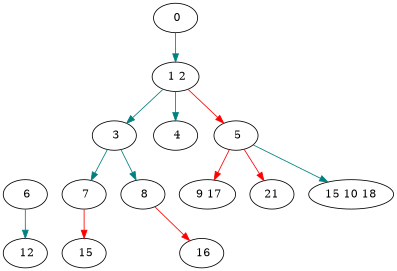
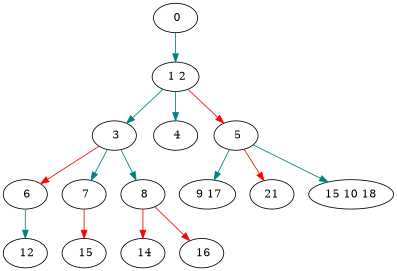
  digraph {
    edge [color=teal]
    " 0"
    " 1 2"
    " 3"
    " 4"
    " 5"
    " 6"
    " 7"
    " 8"
    " 9 17"
    n10 [label=21]
    n11 [label="15 10 18"]
    " 12"
    " 15"
+   " 14"
    " 16"
    " 0" -> " 1 2"
    " 1 2" -> " 3"
    " 1 2" -> " 4"
    " 1 2" -> " 5" [color=red]
+   " 3" -> " 6" [color=red]
    " 3" -> " 7"
    " 3" -> " 8"
-   " 5" -> " 9 17" [color=red]
+   " 5" -> " 9 17"
    " 5" -> n10 [color=red]
    " 5" -> n11
    " 6" -> " 12"
    " 7" -> " 15" [color=red]
+   " 8" -> " 14" [color=red]
    " 8" -> " 16" [color=red]
  }
